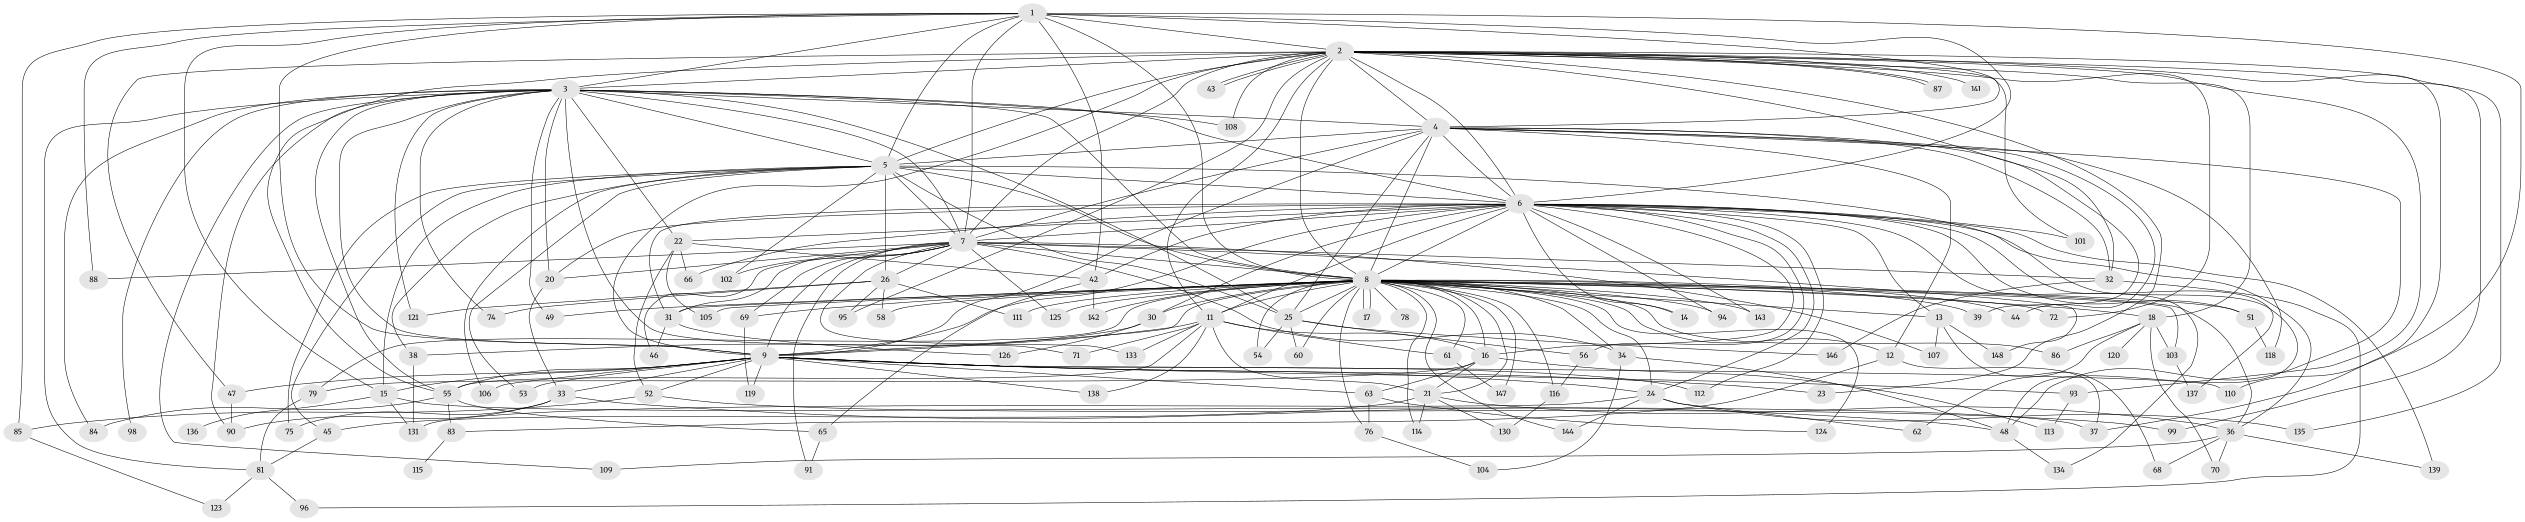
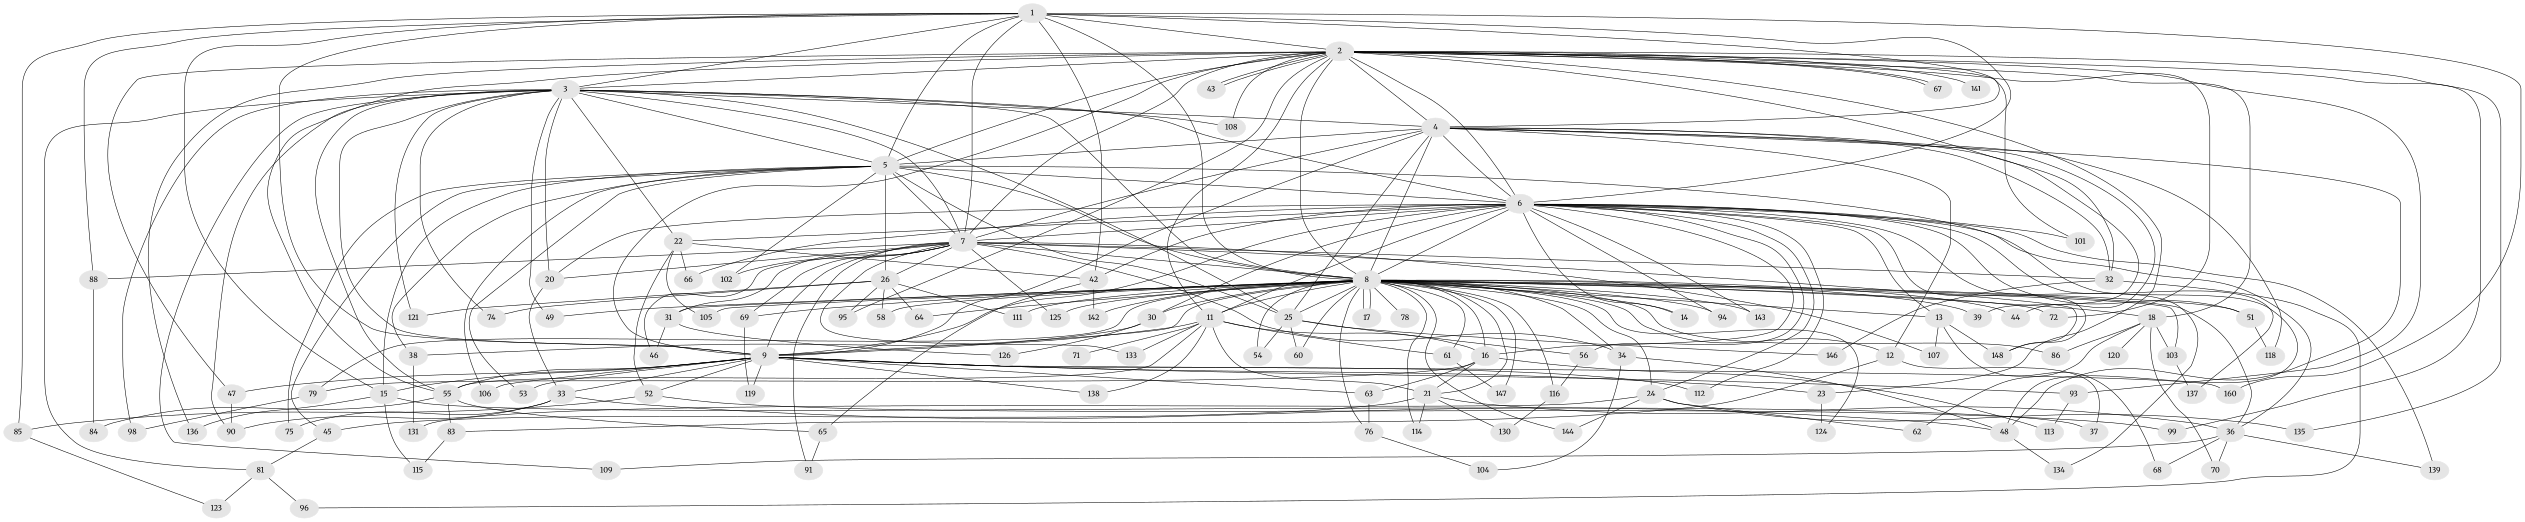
  graph {
    fontname=Merriweather
    node [color=gray90 fontname=Merriweather style=filled]
    edge [fontname=Merriweather]
    1 [super="+129"]
    2 [super="+27"]
    3 [super="+92"]
    4 [super="+145"]
    5 [super="+57"]
    6 [super="+19"]
    7 [super="+73"]
    8 [super="+10"]
    9 [super="+40"]
    15 [super="+128"]
    42
    85
    88
-   110
+   110 [label=160]
    11 [super="+59"]
    18 [super="+80"]
    23
    32 [super="+35"]
    43
    47
    55 [super="+149"]
-   67 [label=87]
+   67
    72
    93 [super="+100"]
    95
    99
    101
    108
    135
    136
    141
    20 [super="+140"]
    22 [super="+82"]
    25 [super="+29"]
    49
    71
    74
    81
    84
    90
    98
    109
    121
    12
    39
    44
    48 [super="+50"]
    118
    26
    38
    45
    53
    75 [super="+127"]
    102 [super="+132"]
    106
    13 [super="+28"]
    14
    16 [super="+117"]
    24 [super="+41"]
    30
    31 [super="+79"]
    36 [super="+77"]
    51
    56
    66
    94
    112
    134
    137
    139
    143
    34
    46
    69
    91
    107
    125
    133
    148
    17
    21 [super="+97"]
    54
    58
    60
    61
+   64
    76
    78
    86
    n90 [label=79]
    103
    105
    111
    114
    116
    124
    142
    144
    147
    33 [super="+122"]
    52
    63
    119
    138
    37
    115
    65
    123
    120
    62
    70
    146
    96
    83
    113
    131
    68
    126
    104
    130
    1 -- 2
    1 -- 3
    1 -- 4
    1 -- 5
    1 -- 6
    1 -- 7
    1 -- 8 [weight=3]
    1 -- 9 [weight=2]
    1 -- 15
    1 -- 42
    1 -- 85
    1 -- 88
    1 -- 110
    2 -- 3
    2 -- 4
    2 -- 5
    2 -- 6
    2 -- 7
    2 -- 8 [weight=2]
    2 -- 9
    2 -- 11
    2 -- 18
    2 -- 23
    2 -- 32
    2 -- 43
    2 -- 43
    2 -- 47
    2 -- 55
    2 -- 67
    2 -- 67
    2 -- 72
    2 -- 93
    2 -- 95
    2 -- 99
    2 -- 101
    2 -- 108
    2 -- 135
-   2 -- 37
+   2 -- 136
    2 -- 141 [weight=2]
    3 -- 4
    3 -- 5
    3 -- 6
    3 -- 7
    3 -- 8 [weight=2]
    3 -- 9
    3 -- 55
    3 -- 108
    3 -- 20
    3 -- 22
    3 -- 25
    3 -- 49
-   3 -- 71
    3 -- 74
    3 -- 81
-   3 -- 84
+   88 -- 84
    3 -- 90
    3 -- 98
    3 -- 109
    3 -- 121
    4 -- 5
    4 -- 6
    4 -- 7
    4 -- 8 [weight=2]
    4 -- 9
    4 -- 32
    4 -- 25
    4 -- 12
    4 -- 39
    4 -- 44
    4 -- 48
    4 -- 118
    5 -- 6 [weight=2]
    5 -- 7
    5 -- 8 [weight=2]
    5 -- 15
    5 -- 25
    5 -- 48
    5 -- 26
    5 -- 38
    5 -- 45
    5 -- 53
    5 -- 75 [weight=2]
    5 -- 102 [weight=2]
    5 -- 106
    6 -- 7
    6 -- 8 [weight=2]
    6 -- 9
    6 -- 42
    6 -- 11
    6 -- 101
    6 -- 20
    6 -- 22
    6 -- 13
    6 -- 14
    6 -- 16
    6 -- 24
    6 -- 30
-   6 -- 31
+   6 -- 148
    6 -- 36
    6 -- 51
    6 -- 56
    6 -- 66
    6 -- 94
    6 -- 112
    6 -- 134
    6 -- 137
    6 -- 139
    6 -- 143
    7 -- 8 [weight=3]
    7 -- 9
    7 -- 88
    7 -- 32
    7 -- 20
    7 -- 26
    7 -- 102
    7 -- 31
    7 -- 34
    7 -- 46
    7 -- 69
    7 -- 91
    7 -- 107
    7 -- 125
    7 -- 133
    7 -- 148
    8 -- 9 [weight=2]
    8 -- 11
    8 -- 18 [weight=2]
    8 -- 72
    8 -- 25
    8 -- 49
    8 -- 12
    8 -- 39
    8 -- 44
    8 -- 13 [weight=2]
    8 -- 14
    8 -- 16
    8 -- 24
    8 -- 30
    8 -- 31
    8 -- 36
    8 -- 51
    8 -- 94
    8 -- 143
    8 -- 34
    8 -- 69
    8 -- 125
    8 -- 17
    8 -- 17
    8 -- 21
    8 -- 54
    8 -- 58
    8 -- 60
    8 -- 61
+   8 -- 64
    8 -- 76
    8 -- 78 [weight=2]
    8 -- 86
    8 -- n90
    8 -- 103
    8 -- 105
    8 -- 111
    8 -- 114
    8 -- 116
    8 -- 124
    8 -- 142
    8 -- 144
    8 -- 147
    9 -- 15
    9 -- 110
    9 -- 23
    9 -- 47
    9 -- 55
    9 -- 93
    9 -- 53
    9 -- 106
-   9 -- 24
    9 -- 112
    9 -- 33
    9 -- 52
    9 -- 63
    9 -- 119
    9 -- 138
    15 -- 136
    15 -- 37
-   15 -- 131
+   15 -- 115
    42 -- 142
    42 -- 65
    85 -- 123
    11 -- 55
    11 -- 71
    11 -- 38
    11 -- 16
    11 -- 133
    11 -- 21
    11 -- 61
    11 -- 138
    18 -- 86
    18 -- 103
    18 -- 120
    18 -- 62
    18 -- 70
    32 -- 146
    32 -- 96
    47 -- 90
    55 -- 84
    55 -- 65
    55 -- 83
    93 -- 113
    20 -- 33
    22 -- 42
    22 -- 66
    22 -- 105
    22 -- 52
    25 -- 56
    25 -- 54
    25 -- 60
    25 -- 146
    81 -- 123
    81 -- 96
    12 -- 37
    12 -- 83
    48 -- 134
    26 -- 95
    26 -- 74
    26 -- 121
    26 -- 58
+   26 -- 64
    26 -- 111
    38 -- 131
    45 -- 81
    13 -- 107
    13 -- 148
    13 -- 68
    16 -- 21
    16 -- n90
    16 -- 63
    16 -- 113
    24 -- 135
    24 -- 144
    24 -- 62
    24 -- 131
    30 -- 9
    30 -- 126
    31 -- 46
    31 -- 126
    36 -- 109
    36 -- 139
    36 -- 70
    36 -- 68
    51 -- 118
    56 -- 116
    34 -- 48
    34 -- 104
    69 -- 119
    21 -- 45
    21 -- 36
    21 -- 114
    21 -- 130
    61 -- 147
    76 -- 104
-   n90 -- 81
+   n90 -- 98
    103 -- 137
    116 -- 130
    33 -- 90
    33 -- 48
    33 -- 75
    52 -- 85
    52 -- 99
    63 -- 76
-   63 -- 124
+   23 -- 124
    65 -- 91
    83 -- 115
  }
